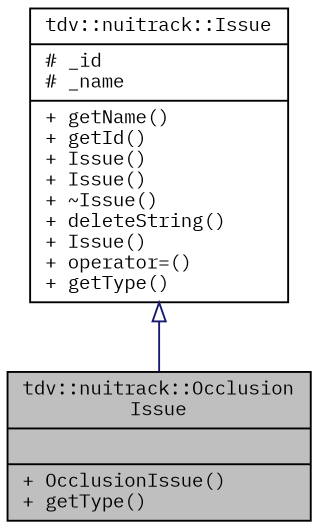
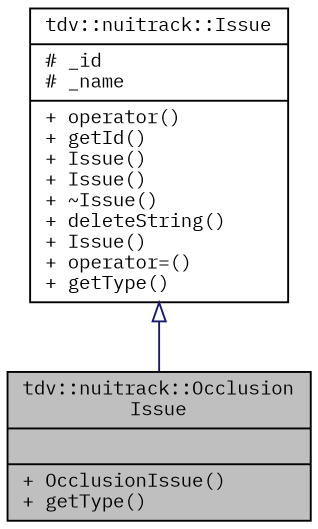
  digraph {
    fontname="IBM Plex Mono"
    node [color=black fontname="IBM Plex Mono" fontsize=10 shape=record style=filled]
    n1 [fillcolor=grey75 fontcolor=black height=0.2 label="{tdv::nuitrack::Occlusion\lIssue\n||+ OcclusionIssue()\l+ getType()\l}" width=0.4]
-   n2 [fillcolor=white height=0.2 label="{tdv::nuitrack::Issue\n|# _id\l# _name\l|+ getName()\l+ getId()\l+ Issue()\l+ Issue()\l+ ~Issue()\l+ deleteString()\l+ Issue()\l+ operator=()\l+ getType()\l}" width=0.4]
+   n2 [fillcolor=white height=0.2 label="{tdv::nuitrack::Issue\n|# _id\l# _name\l|+ operator()\l+ getId()\l+ Issue()\l+ Issue()\l+ ~Issue()\l+ deleteString()\l+ Issue()\l+ operator=()\l+ getType()\l}" width=0.4]
    n2 -> n1 [arrowtail=onormal color=midnightblue dir=back fontname="IBM Plex Mono" fontsize=10 labelfontname=Helvetica labelfontsize=10 style=solid]
  }
